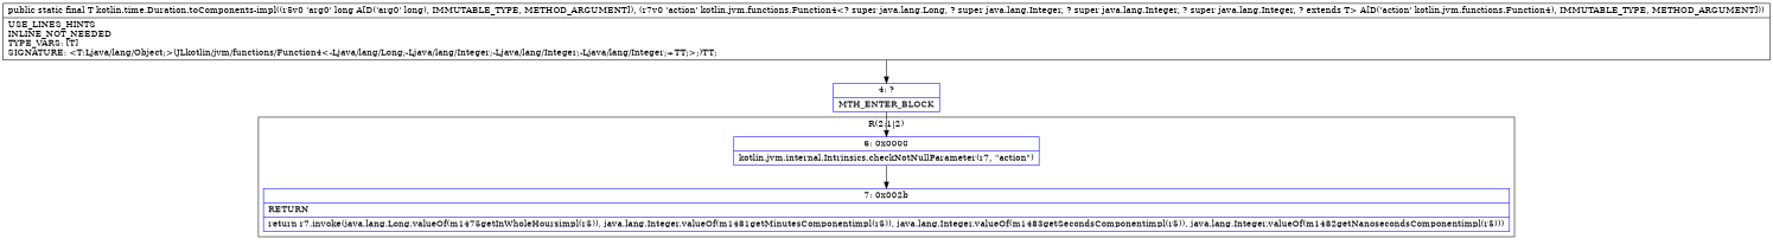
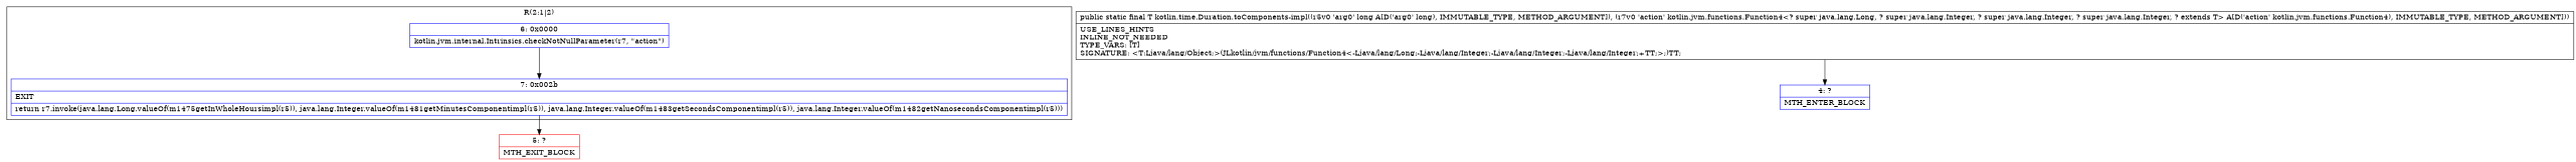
  digraph {
    node [color=blue shape=record]
    n1 [label="{6\:\ 0x0000|kotlin.jvm.internal.Intrinsics.checkNotNullParameter(r7, \"action\")\l}"]
-   n2 [label="{7\:\ 0x002b|RETURN\l|return r7.invoke(java.lang.Long.valueOf(m1475getInWholeHoursimpl(r5)), java.lang.Integer.valueOf(m1481getMinutesComponentimpl(r5)), java.lang.Integer.valueOf(m1483getSecondsComponentimpl(r5)), java.lang.Integer.valueOf(m1482getNanosecondsComponentimpl(r5)))\l}"]
+   n2 [label="{7\:\ 0x002b|EXIT\l|return r7.invoke(java.lang.Long.valueOf(m1475getInWholeHoursimpl(r5)), java.lang.Integer.valueOf(m1481getMinutesComponentimpl(r5)), java.lang.Integer.valueOf(m1483getSecondsComponentimpl(r5)), java.lang.Integer.valueOf(m1482getNanosecondsComponentimpl(r5)))\l}"]
+   n3 [color=red label="{5\:\ ?|MTH_EXIT_BLOCK\l}"]
    n4 [label="{4\:\ ?|MTH_ENTER_BLOCK\l}"]
    n5 [label="{public static final T kotlin.time.Duration.toComponents\-impl((r5v0 'arg0' long A[D('arg0' long), IMMUTABLE_TYPE, METHOD_ARGUMENT]), (r7v0 'action' kotlin.jvm.functions.Function4\<? super java.lang.Long, ? super java.lang.Integer, ? super java.lang.Integer, ? super java.lang.Integer, ? extends T\> A[D('action' kotlin.jvm.functions.Function4), IMMUTABLE_TYPE, METHOD_ARGUMENT]))  | USE_LINES_HINTS\lINLINE_NOT_NEEDED\lTYPE_VARS: [T]\lSIGNATURE: \<T:Ljava\/lang\/Object;\>(JLkotlin\/jvm\/functions\/Function4\<\-Ljava\/lang\/Long;\-Ljava\/lang\/Integer;\-Ljava\/lang\/Integer;\-Ljava\/lang\/Integer;+TT;\>;)TT;\l}" color=""]
    subgraph cluster_1 {
      label="R(2:1|2)"
      n1
      n2
    }
    n1 -> n2
-   n4 -> n1
+   n2 -> n3
    n5 -> n4
  }
